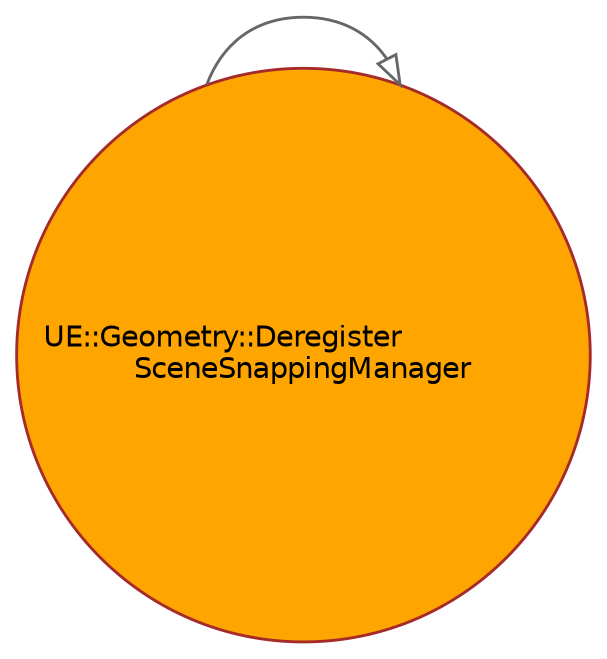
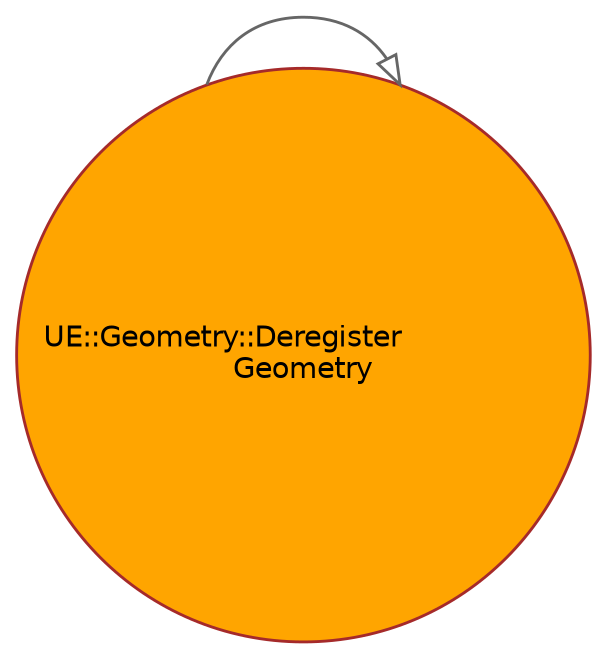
  digraph {
    rankdir=LR
-   n1 [color=brown fillcolor=orange fontcolor=black fontname=Helvetica fontsize=10 height=0.2 label="UE::Geometry::Deregister\lSceneSnappingManager" shape=circle style=filled width=0.4]
+   n1 [color=brown fillcolor=orange fontcolor=black fontname=Helvetica fontsize=10 height=0.2 label="UE::Geometry::Deregister\lGeometry" shape=circle style=filled width=0.4]
    n1 -> n1 [color=gray40 fontname=Helvetica fontsize=10 labelfontname=Helvetica labelfontsize=10 style=solid arrowhead=onormal]
  }
